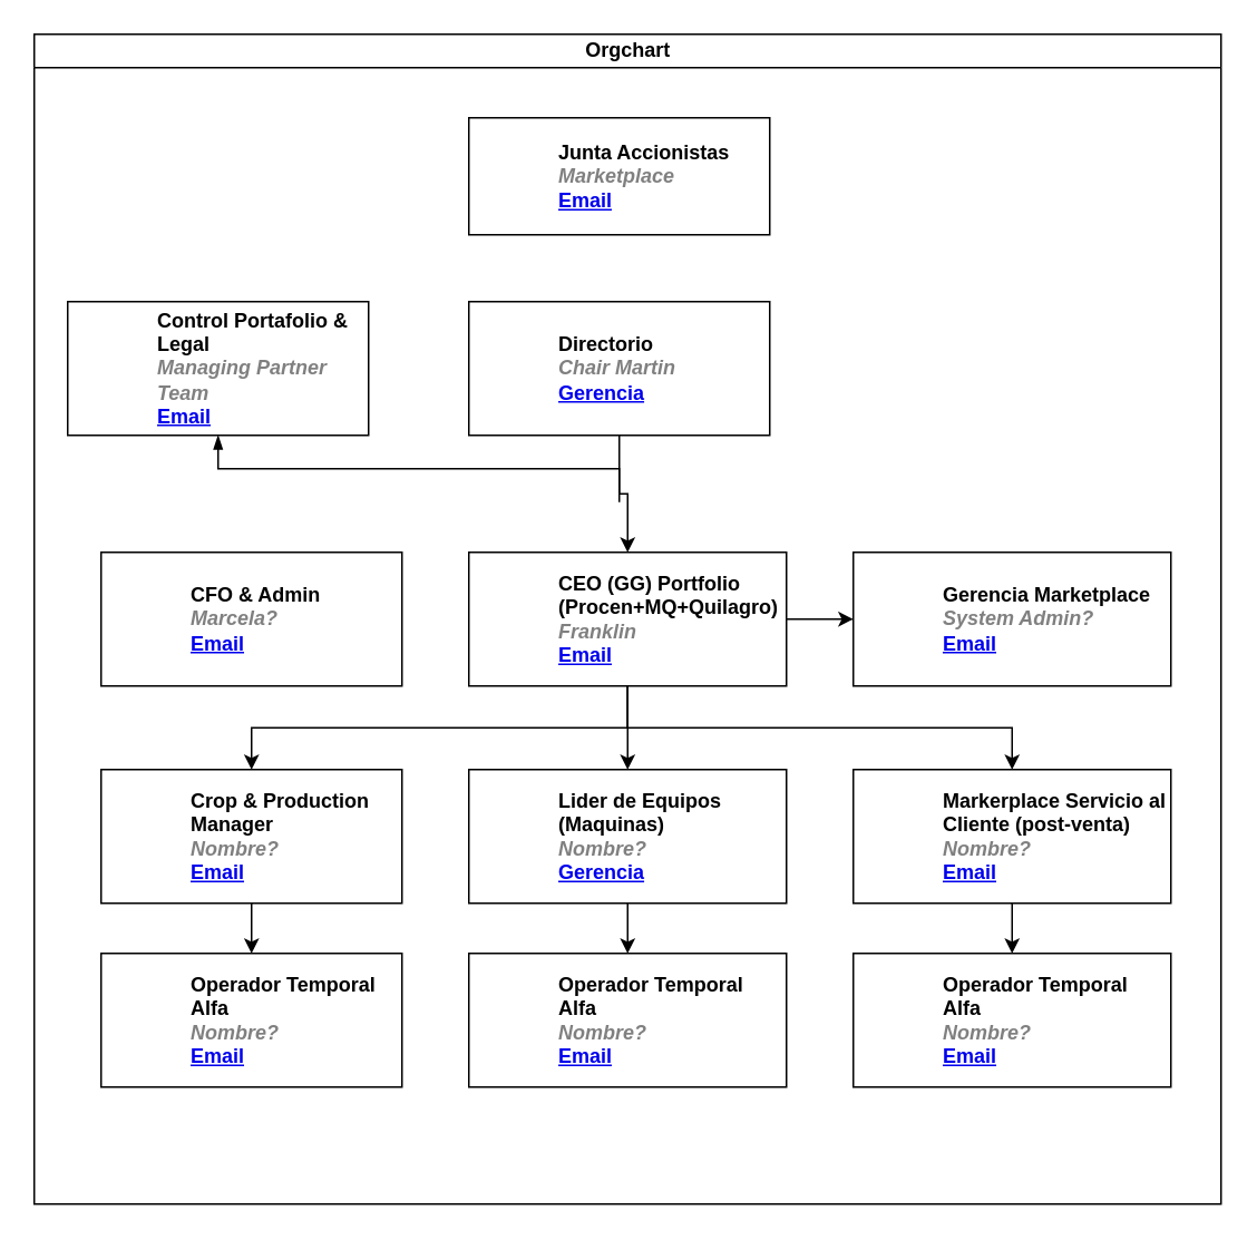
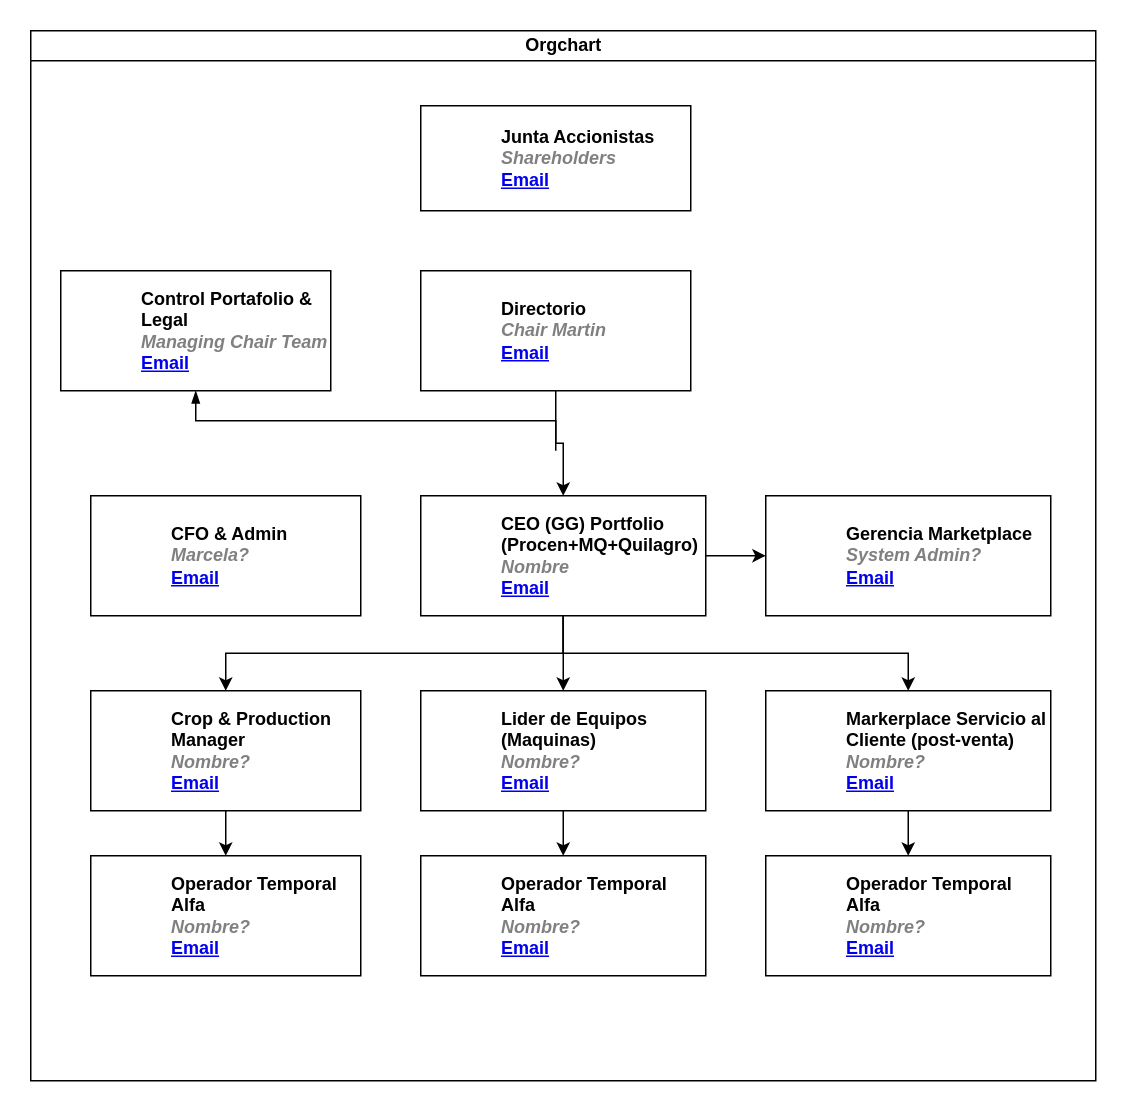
  <mxCell id="0" />
  <mxCell id="1" parent="0" />
  <mxCell id="2" value="Orgchart" style="swimlane;html=1;startSize=20;horizontal=1;containerType=tree;glass=0;" parent="1" vertex="1"><mxGeometry x="20" y="20" width="710" height="700" as="geometry" /></mxCell>
- <mxCell id="3" value="Junta Accionistas&lt;br&gt;&lt;font color=&quot;#808080&quot;&gt;&lt;i&gt;Marketplace&lt;/i&gt;&lt;/font&gt;&lt;br&gt;&lt;a href=&quot;mailto:me@example.com&quot;&gt;Email&lt;/a&gt;" style="label;image=https://cdn3.iconfinder.com/data/icons/user-avatars-1/512/users-3-128.png;whiteSpace=wrap;html=1;rounded=0;glass=0;treeMoving=1;treeFolding=1;" parent="2" vertex="1"><mxGeometry x="260" y="50" width="180" height="70" as="geometry" /></mxCell>
+ <mxCell id="3" value="Junta Accionistas&lt;br&gt;&lt;font color=&quot;#808080&quot;&gt;&lt;i&gt;Shareholders&lt;/i&gt;&lt;/font&gt;&lt;br&gt;&lt;a href=&quot;mailto:me@example.com&quot;&gt;Email&lt;/a&gt;" style="label;image=https://cdn3.iconfinder.com/data/icons/user-avatars-1/512/users-3-128.png;whiteSpace=wrap;html=1;rounded=0;glass=0;treeMoving=1;treeFolding=1;" parent="2" vertex="1"><mxGeometry x="260" y="50" width="180" height="70" as="geometry" /></mxCell>
  <mxCell id="4" value="" style="endArrow=blockThin;endFill=1;fontSize=11;edgeStyle=elbowEdgeStyle;elbow=vertical;rounded=0;" parent="2" target="5" edge="1"><mxGeometry relative="1" as="geometry"><mxPoint x="350" y="280" as="sourcePoint" /></mxGeometry></mxCell>
- <mxCell id="5" value="Control Portafolio &amp;amp; Legal&lt;br&gt;&lt;i style=&quot;color: gray;&quot;&gt;Managing Partner Team&lt;/i&gt;&lt;br&gt;&lt;a href=&quot;mailto:me@example.com&quot;&gt;Email&lt;/a&gt;" style="label;image=https://cdn3.iconfinder.com/data/icons/user-avatars-1/512/users-10-3-128.png;whiteSpace=wrap;html=1;rounded=0;glass=0;treeFolding=1;treeMoving=1;" parent="2" vertex="1"><mxGeometry x="20" y="160" width="180" height="80" as="geometry" /></mxCell>
+ <mxCell id="5" value="Control Portafolio &amp;amp; Legal&lt;br&gt;&lt;i style=&quot;color: gray;&quot;&gt;Managing Chair Team&lt;/i&gt;&lt;br&gt;&lt;a href=&quot;mailto:me@example.com&quot;&gt;Email&lt;/a&gt;" style="label;image=https://cdn3.iconfinder.com/data/icons/user-avatars-1/512/users-10-3-128.png;whiteSpace=wrap;html=1;rounded=0;glass=0;treeFolding=1;treeMoving=1;" parent="2" vertex="1"><mxGeometry x="20" y="160" width="180" height="80" as="geometry" /></mxCell>
  <mxCell id="6" style="edgeStyle=orthogonalEdgeStyle;rounded=0;orthogonalLoop=1;jettySize=auto;html=1;entryX=0.5;entryY=0;entryDx=0;entryDy=0;" edge="1" parent="2" source="7" target="13"><mxGeometry relative="1" as="geometry" /></mxCell>
- <mxCell id="7" value="Directorio&lt;br&gt;&lt;i style=&quot;color: gray;&quot;&gt;Chair Martin&amp;nbsp;&amp;nbsp;&lt;/i&gt;&lt;br&gt;&lt;a href=&quot;mailto:me@example.com&quot;&gt;Gerencia&lt;/a&gt;" style="label;image=https://cdn3.iconfinder.com/data/icons/user-avatars-1/512/users-9-2-128.png;whiteSpace=wrap;html=1;rounded=0;glass=0;treeFolding=1;treeMoving=1;" parent="2" vertex="1"><mxGeometry x="260" y="160" width="180" height="80" as="geometry" /></mxCell>
+ <mxCell id="7" value="Directorio&lt;br&gt;&lt;i style=&quot;color: gray;&quot;&gt;Chair Martin&amp;nbsp;&amp;nbsp;&lt;/i&gt;&lt;br&gt;&lt;a href=&quot;mailto:me@example.com&quot;&gt;Email&lt;/a&gt;" style="label;image=https://cdn3.iconfinder.com/data/icons/user-avatars-1/512/users-9-2-128.png;whiteSpace=wrap;html=1;rounded=0;glass=0;treeFolding=1;treeMoving=1;" parent="2" vertex="1"><mxGeometry x="260" y="160" width="180" height="80" as="geometry" /></mxCell>
  <mxCell id="8" value="CFO &amp;amp; Admin&lt;div&gt;&lt;font color=&quot;#808080&quot;&gt;&lt;i&gt;Marcela?&lt;br&gt;&lt;/i&gt;&lt;/font&gt;&lt;a href=&quot;mailto:me@example.com&quot;&gt;Email&lt;/a&gt;&lt;/div&gt;" style="label;image=https://cdn3.iconfinder.com/data/icons/user-avatars-1/512/users-10-3-128.png;whiteSpace=wrap;html=1;rounded=0;glass=0;treeFolding=1;treeMoving=1;" vertex="1" parent="2"><mxGeometry x="40" y="310" width="180" height="80" as="geometry" /></mxCell>
  <mxCell id="9" style="edgeStyle=orthogonalEdgeStyle;rounded=0;orthogonalLoop=1;jettySize=auto;html=1;exitX=1;exitY=0.5;exitDx=0;exitDy=0;entryX=0;entryY=0.5;entryDx=0;entryDy=0;" edge="1" parent="2" source="13" target="14"><mxGeometry relative="1" as="geometry" /></mxCell>
  <mxCell id="10" style="edgeStyle=orthogonalEdgeStyle;rounded=0;orthogonalLoop=1;jettySize=auto;html=1;exitX=0.5;exitY=1;exitDx=0;exitDy=0;entryX=0.5;entryY=0;entryDx=0;entryDy=0;" edge="1" parent="2" source="13" target="18"><mxGeometry relative="1" as="geometry" /></mxCell>
  <mxCell id="11" style="edgeStyle=orthogonalEdgeStyle;rounded=0;orthogonalLoop=1;jettySize=auto;html=1;exitX=0.5;exitY=1;exitDx=0;exitDy=0;entryX=0.5;entryY=0;entryDx=0;entryDy=0;" edge="1" parent="2" source="13" target="16"><mxGeometry relative="1" as="geometry" /></mxCell>
  <mxCell id="12" style="edgeStyle=orthogonalEdgeStyle;rounded=0;orthogonalLoop=1;jettySize=auto;html=1;exitX=0.5;exitY=1;exitDx=0;exitDy=0;" edge="1" parent="2" source="13" target="20"><mxGeometry relative="1" as="geometry" /></mxCell>
- <mxCell id="13" value="CEO (GG) Portfolio (Procen+MQ+Quilagro)&lt;br&gt;&lt;font color=&quot;#808080&quot;&gt;&lt;i&gt;Franklin&lt;/i&gt;&lt;/font&gt;&lt;br&gt;&lt;a href=&quot;mailto:me@example.com&quot;&gt;Email&lt;/a&gt;" style="label;image=https://cdn3.iconfinder.com/data/icons/user-avatars-1/512/users-9-2-128.png;whiteSpace=wrap;html=1;rounded=0;glass=0;treeFolding=1;treeMoving=1;" vertex="1" parent="2"><mxGeometry x="260" y="310" width="190" height="80" as="geometry" /></mxCell>
+ <mxCell id="13" value="CEO (GG) Portfolio (Procen+MQ+Quilagro)&lt;br&gt;&lt;font color=&quot;#808080&quot;&gt;&lt;i&gt;Nombre&lt;/i&gt;&lt;/font&gt;&lt;br&gt;&lt;a href=&quot;mailto:me@example.com&quot;&gt;Email&lt;/a&gt;" style="label;image=https://cdn3.iconfinder.com/data/icons/user-avatars-1/512/users-9-2-128.png;whiteSpace=wrap;html=1;rounded=0;glass=0;treeFolding=1;treeMoving=1;" vertex="1" parent="2"><mxGeometry x="260" y="310" width="190" height="80" as="geometry" /></mxCell>
  <mxCell id="14" value="Gerencia Marketplace&lt;br&gt;&lt;i style=&quot;color: gray;&quot;&gt;System Admin?&lt;/i&gt;&lt;br&gt;&lt;a href=&quot;mailto:me@example.com&quot;&gt;Email&lt;/a&gt;" style="label;image=https://cdn3.iconfinder.com/data/icons/user-avatars-1/512/users-2-128.png;whiteSpace=wrap;html=1;rounded=0;glass=0;" vertex="1" parent="2"><mxGeometry x="490" y="310" width="190" height="80" as="geometry" /></mxCell>
  <mxCell id="15" style="edgeStyle=orthogonalEdgeStyle;rounded=0;orthogonalLoop=1;jettySize=auto;html=1;exitX=0.5;exitY=1;exitDx=0;exitDy=0;entryX=0.5;entryY=0;entryDx=0;entryDy=0;" edge="1" parent="2" source="16" target="21"><mxGeometry relative="1" as="geometry" /></mxCell>
  <mxCell id="16" value="Crop &amp;amp; Production Manager&lt;br&gt;&lt;i style=&quot;color: gray;&quot;&gt;Nombre?&lt;/i&gt;&lt;br&gt;&lt;a href=&quot;mailto:me@example.com&quot;&gt;Email&lt;/a&gt;" style="label;image=https://cdn3.iconfinder.com/data/icons/user-avatars-1/512/users-10-3-128.png;whiteSpace=wrap;html=1;rounded=0;glass=0;treeFolding=1;treeMoving=1;" vertex="1" parent="2"><mxGeometry x="40" y="440" width="180" height="80" as="geometry" /></mxCell>
  <mxCell id="17" style="edgeStyle=orthogonalEdgeStyle;rounded=0;orthogonalLoop=1;jettySize=auto;html=1;exitX=0.5;exitY=1;exitDx=0;exitDy=0;" edge="1" parent="2" source="18" target="22"><mxGeometry relative="1" as="geometry" /></mxCell>
- <mxCell id="18" value="Lider de Equipos (Maquinas)&lt;br&gt;&lt;font color=&quot;#808080&quot;&gt;&lt;i&gt;Nombre?&lt;/i&gt;&lt;/font&gt;&lt;br&gt;&lt;a href=&quot;mailto:me@example.com&quot;&gt;Gerencia&lt;/a&gt;" style="label;image=https://cdn3.iconfinder.com/data/icons/user-avatars-1/512/users-9-2-128.png;whiteSpace=wrap;html=1;rounded=0;glass=0;treeFolding=1;treeMoving=1;" vertex="1" parent="2"><mxGeometry x="260" y="440" width="190" height="80" as="geometry" /></mxCell>
+ <mxCell id="18" value="Lider de Equipos (Maquinas)&lt;br&gt;&lt;font color=&quot;#808080&quot;&gt;&lt;i&gt;Nombre?&lt;/i&gt;&lt;/font&gt;&lt;br&gt;&lt;a href=&quot;mailto:me@example.com&quot;&gt;Email&lt;/a&gt;" style="label;image=https://cdn3.iconfinder.com/data/icons/user-avatars-1/512/users-9-2-128.png;whiteSpace=wrap;html=1;rounded=0;glass=0;treeFolding=1;treeMoving=1;" vertex="1" parent="2"><mxGeometry x="260" y="440" width="190" height="80" as="geometry" /></mxCell>
  <mxCell id="19" style="edgeStyle=orthogonalEdgeStyle;rounded=0;orthogonalLoop=1;jettySize=auto;html=1;exitX=0.5;exitY=1;exitDx=0;exitDy=0;entryX=0.5;entryY=0;entryDx=0;entryDy=0;" edge="1" parent="2" source="20" target="23"><mxGeometry relative="1" as="geometry" /></mxCell>
  <mxCell id="20" value="Markerplace Servicio al Cliente (post-venta)&lt;div&gt;&lt;i style=&quot;color: gray;&quot;&gt;Nombre?&lt;/i&gt;&lt;br&gt;&lt;a href=&quot;mailto:me@example.com&quot;&gt;Email&lt;/a&gt;&lt;/div&gt;" style="label;image=https://cdn3.iconfinder.com/data/icons/user-avatars-1/512/users-2-128.png;whiteSpace=wrap;html=1;rounded=0;glass=0;" vertex="1" parent="2"><mxGeometry x="490" y="440" width="190" height="80" as="geometry" /></mxCell>
  <mxCell id="21" value="Operador Temporal Alfa&lt;span style=&quot;background-color: transparent; color: light-dark(rgb(0, 0, 0), rgb(255, 255, 255));&quot;&gt;&amp;nbsp;&lt;/span&gt;&lt;div&gt;&lt;i style=&quot;color: gray;&quot;&gt;Nombre?&lt;/i&gt;&lt;br&gt;&lt;a href=&quot;mailto:me@example.com&quot;&gt;Email&lt;/a&gt;&lt;/div&gt;" style="label;image=https://cdn3.iconfinder.com/data/icons/user-avatars-1/512/users-10-3-128.png;whiteSpace=wrap;html=1;rounded=0;glass=0;treeFolding=1;treeMoving=1;" vertex="1" parent="2"><mxGeometry x="40" y="550" width="180" height="80" as="geometry" /></mxCell>
  <mxCell id="22" value="Operador Temporal Alfa&lt;span style=&quot;background-color: transparent; color: light-dark(rgb(0, 0, 0), rgb(255, 255, 255));&quot;&gt;&amp;nbsp;&lt;/span&gt;&lt;div&gt;&lt;i style=&quot;color: gray;&quot;&gt;Nombre?&lt;/i&gt;&lt;br&gt;&lt;a href=&quot;mailto:me@example.com&quot;&gt;Email&lt;/a&gt;&lt;/div&gt;" style="label;image=https://cdn3.iconfinder.com/data/icons/user-avatars-1/512/users-10-3-128.png;whiteSpace=wrap;html=1;rounded=0;glass=0;treeFolding=1;treeMoving=1;" vertex="1" parent="2"><mxGeometry x="260" y="550" width="190" height="80" as="geometry" /></mxCell>
  <mxCell id="23" value="Operador Temporal Alfa&lt;span style=&quot;background-color: transparent; color: light-dark(rgb(0, 0, 0), rgb(255, 255, 255));&quot;&gt;&amp;nbsp;&lt;/span&gt;&lt;div&gt;&lt;i style=&quot;color: gray;&quot;&gt;Nombre?&lt;/i&gt;&lt;br&gt;&lt;a href=&quot;mailto:me@example.com&quot;&gt;Email&lt;/a&gt;&lt;/div&gt;" style="label;image=https://cdn3.iconfinder.com/data/icons/user-avatars-1/512/users-10-3-128.png;whiteSpace=wrap;html=1;rounded=0;glass=0;treeFolding=1;treeMoving=1;" vertex="1" parent="2"><mxGeometry x="490" y="550" width="190" height="80" as="geometry" /></mxCell>
